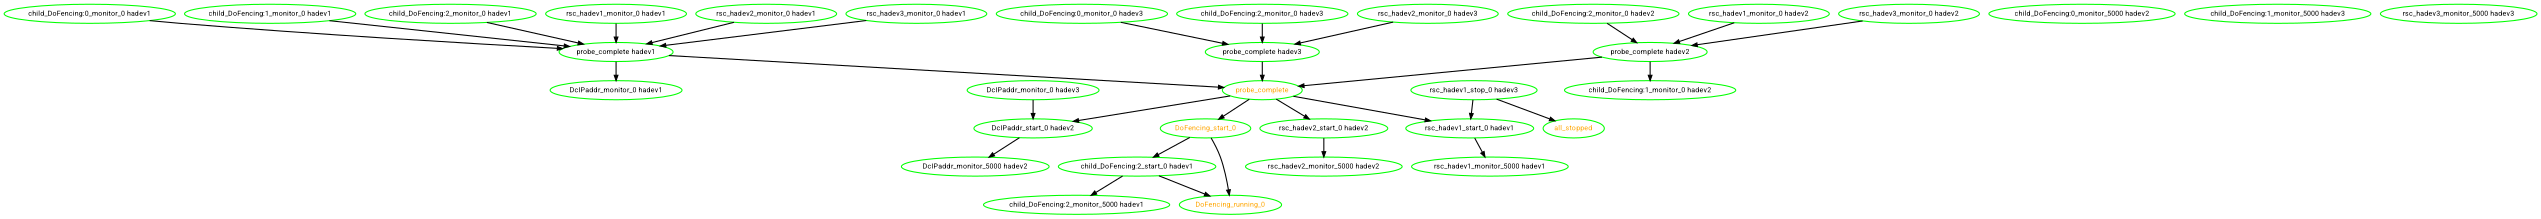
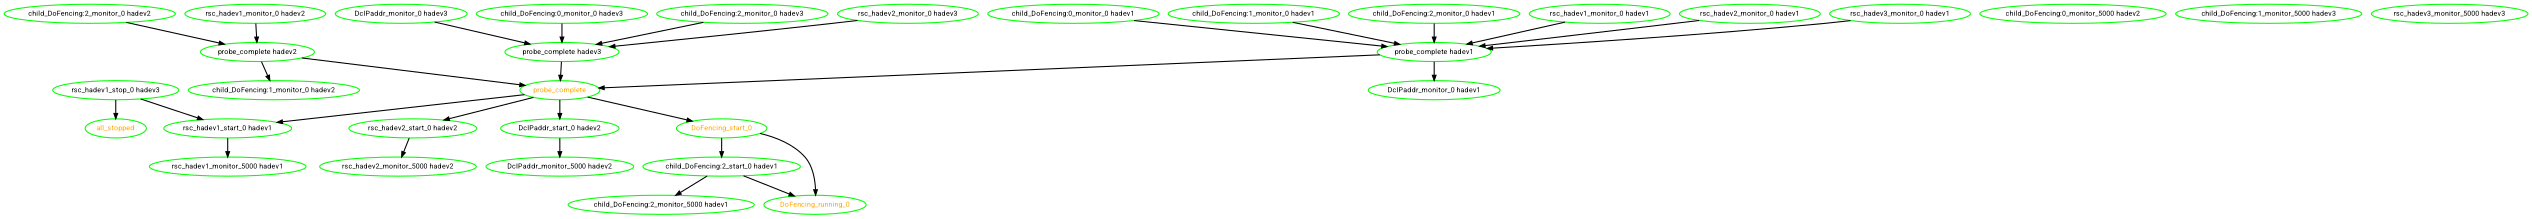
  digraph {
    fontname=Roboto
    node [color=green fontcolor=black fontname=Roboto style=bold]
    edge [fontname=Roboto style=bold]
    "probe_complete hadev1"
    "DcIPaddr_monitor_0 hadev1"
    probe_complete [fontcolor=orange]
    "DcIPaddr_start_0 hadev2"
    DoFencing_start_0 [fontcolor=orange]
    "rsc_hadev1_start_0 hadev1"
    "rsc_hadev2_start_0 hadev2"
    "DcIPaddr_monitor_0 hadev3"
    "probe_complete hadev3"
    "DcIPaddr_monitor_5000 hadev2"
    DoFencing_running_0 [fontcolor=orange]
    "child_DoFencing:2_start_0 hadev1"
    "child_DoFencing:2_monitor_5000 hadev1"
    all_stopped [fontcolor=orange]
    "child_DoFencing:0_monitor_0 hadev1"
    "child_DoFencing:0_monitor_0 hadev3"
    "child_DoFencing:0_monitor_5000 hadev2"
    "child_DoFencing:1_monitor_0 hadev1"
    "probe_complete hadev2"
    "child_DoFencing:1_monitor_0 hadev2"
    "child_DoFencing:1_monitor_5000 hadev3"
    "child_DoFencing:2_monitor_0 hadev1"
    "child_DoFencing:2_monitor_0 hadev2"
    "child_DoFencing:2_monitor_0 hadev3"
    "rsc_hadev1_monitor_5000 hadev1"
    "rsc_hadev2_monitor_5000 hadev2"
    "rsc_hadev1_monitor_0 hadev1"
    "rsc_hadev1_monitor_0 hadev2"
    "rsc_hadev1_stop_0 hadev3"
    "rsc_hadev2_monitor_0 hadev1"
    "rsc_hadev2_monitor_0 hadev3"
    "rsc_hadev3_monitor_0 hadev1"
-   "rsc_hadev3_monitor_0 hadev2"
    "rsc_hadev3_monitor_5000 hadev3"
    "probe_complete hadev1" -> "DcIPaddr_monitor_0 hadev1"
    "probe_complete hadev1" -> probe_complete
    probe_complete -> "DcIPaddr_start_0 hadev2"
    probe_complete -> DoFencing_start_0
    probe_complete -> "rsc_hadev1_start_0 hadev1"
    probe_complete -> "rsc_hadev2_start_0 hadev2"
    "DcIPaddr_start_0 hadev2" -> "DcIPaddr_monitor_5000 hadev2"
    DoFencing_start_0 -> DoFencing_running_0
    DoFencing_start_0 -> "child_DoFencing:2_start_0 hadev1"
    "rsc_hadev1_start_0 hadev1" -> "rsc_hadev1_monitor_5000 hadev1"
    "rsc_hadev2_start_0 hadev2" -> "rsc_hadev2_monitor_5000 hadev2"
-   "DcIPaddr_monitor_0 hadev3" -> "DcIPaddr_start_0 hadev2"
+   "DcIPaddr_monitor_0 hadev3" -> "probe_complete hadev3"
    "probe_complete hadev3" -> probe_complete
    "child_DoFencing:2_start_0 hadev1" -> DoFencing_running_0
    "child_DoFencing:2_start_0 hadev1" -> "child_DoFencing:2_monitor_5000 hadev1"
    "child_DoFencing:0_monitor_0 hadev1" -> "probe_complete hadev1"
    "child_DoFencing:0_monitor_0 hadev3" -> "probe_complete hadev3"
    "child_DoFencing:1_monitor_0 hadev1" -> "probe_complete hadev1"
    "probe_complete hadev2" -> probe_complete
    "probe_complete hadev2" -> "child_DoFencing:1_monitor_0 hadev2"
    "child_DoFencing:2_monitor_0 hadev1" -> "probe_complete hadev1"
    "child_DoFencing:2_monitor_0 hadev2" -> "probe_complete hadev2"
    "child_DoFencing:2_monitor_0 hadev3" -> "probe_complete hadev3"
    "rsc_hadev1_monitor_0 hadev1" -> "probe_complete hadev1"
    "rsc_hadev1_monitor_0 hadev2" -> "probe_complete hadev2"
    "rsc_hadev1_stop_0 hadev3" -> "rsc_hadev1_start_0 hadev1"
    "rsc_hadev1_stop_0 hadev3" -> all_stopped
    "rsc_hadev2_monitor_0 hadev1" -> "probe_complete hadev1"
    "rsc_hadev2_monitor_0 hadev3" -> "probe_complete hadev3"
    "rsc_hadev3_monitor_0 hadev1" -> "probe_complete hadev1"
-   "rsc_hadev3_monitor_0 hadev2" -> "probe_complete hadev2"
  }
